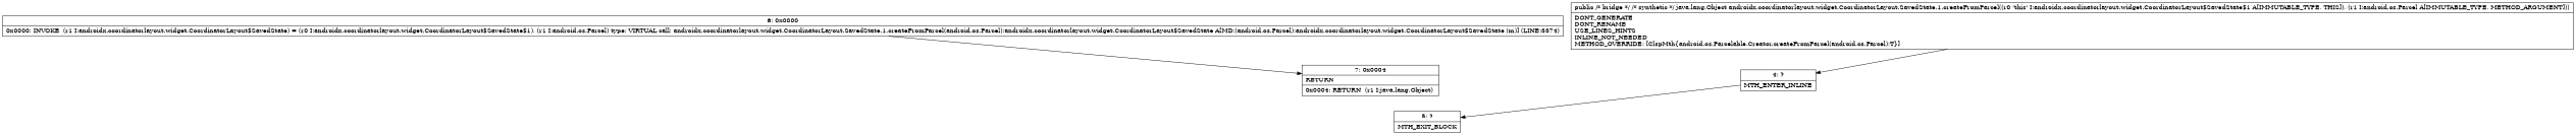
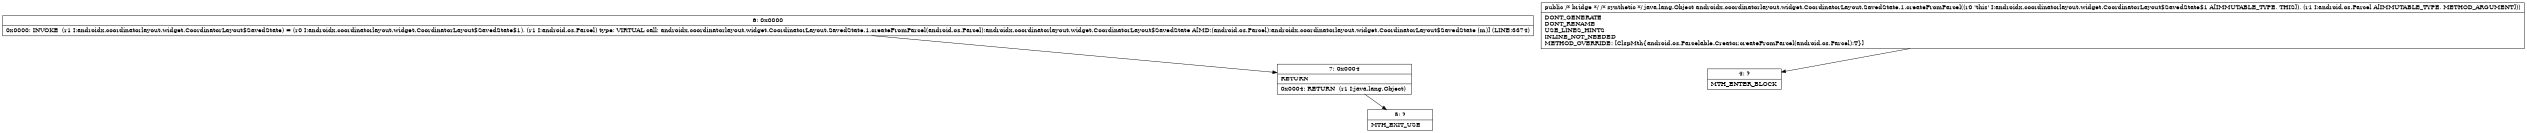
  digraph {
    node [shape=record]
-   n1 [label="{4\:\ ?|MTH_ENTER_INLINE\l}"]
+   n1 [label="{4\:\ ?|MTH_ENTER_BLOCK\l}"]
    n2 [label="{6\:\ 0x0000|0x0000: INVOKE  (r1 I:androidx.coordinatorlayout.widget.CoordinatorLayout$SavedState) = (r0 I:androidx.coordinatorlayout.widget.CoordinatorLayout$SavedState$1), (r1 I:android.os.Parcel) type: VIRTUAL call: androidx.coordinatorlayout.widget.CoordinatorLayout.SavedState.1.createFromParcel(android.os.Parcel):androidx.coordinatorlayout.widget.CoordinatorLayout$SavedState A[MD:(android.os.Parcel):androidx.coordinatorlayout.widget.CoordinatorLayout$SavedState (m)] (LINE:3374)\l}"]
    n3 [label="{7\:\ 0x0004|RETURN\l|0x0004: RETURN  (r1 I:java.lang.Object) \l}"]
-   n4 [label="{5\:\ ?|MTH_EXIT_BLOCK\l}"]
+   n4 [label="{5\:\ ?|MTH_EXIT_USE\l}"]
    n5 [label="{public \/* bridge *\/ \/* synthetic *\/ java.lang.Object androidx.coordinatorlayout.widget.CoordinatorLayout.SavedState.1.createFromParcel((r0 'this' I:androidx.coordinatorlayout.widget.CoordinatorLayout$SavedState$1 A[IMMUTABLE_TYPE, THIS]), (r1 I:android.os.Parcel A[IMMUTABLE_TYPE, METHOD_ARGUMENT]))  | DONT_GENERATE\lDONT_RENAME\lUSE_LINES_HINTS\lINLINE_NOT_NEEDED\lMETHOD_OVERRIDE: [ClspMth\{android.os.Parcelable.Creator.createFromParcel(android.os.Parcel):T\}]\l}"]
    n2 -> n3
-   n1 -> n4
+   n3 -> n4
    n5 -> n1
  }
